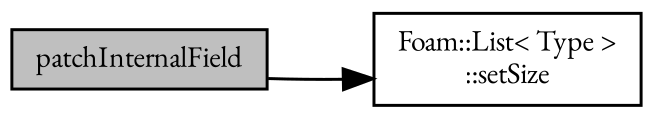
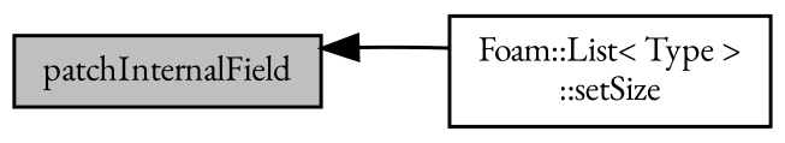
  digraph {
    rankdir=LR
    fontname="EB Garamond"
    node [color=black fontname="EB Garamond" fontsize=10 shape=record]
    n1 [fillcolor=grey75 fontcolor=black height=0.2 label=patchInternalField style=filled width=0.4]
    n2 [height=0.2 label="Foam::List\< Type \>\l::setSize" width=0.4]
-   n1 -> n2 [color=black fontname="EB Garamond" fontsize=10 labelfontname=FreeSans labelfontsize=10 style=solid]
+   n2 -> n1 [color=black fontname="EB Garamond" fontsize=10 labelfontname=FreeSans labelfontsize=10 style=solid]
  }
